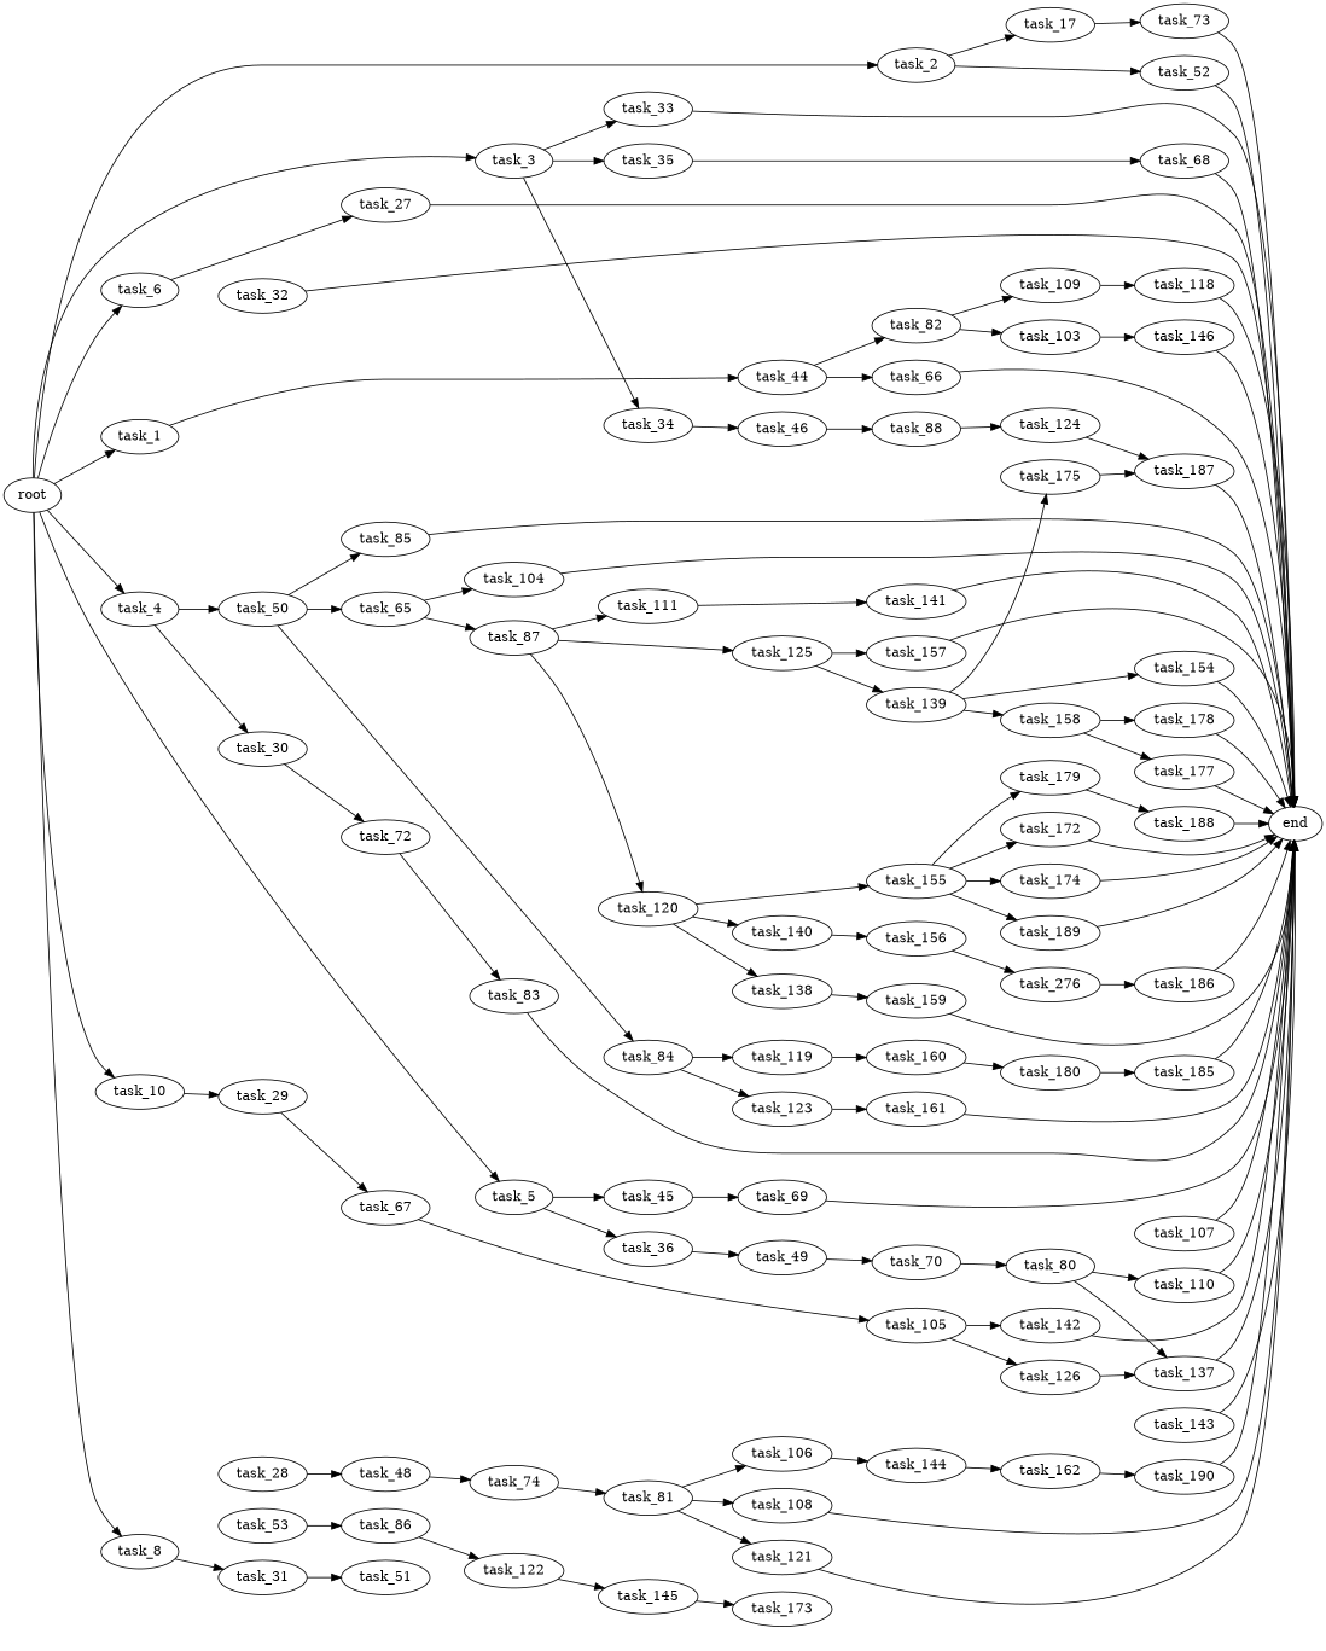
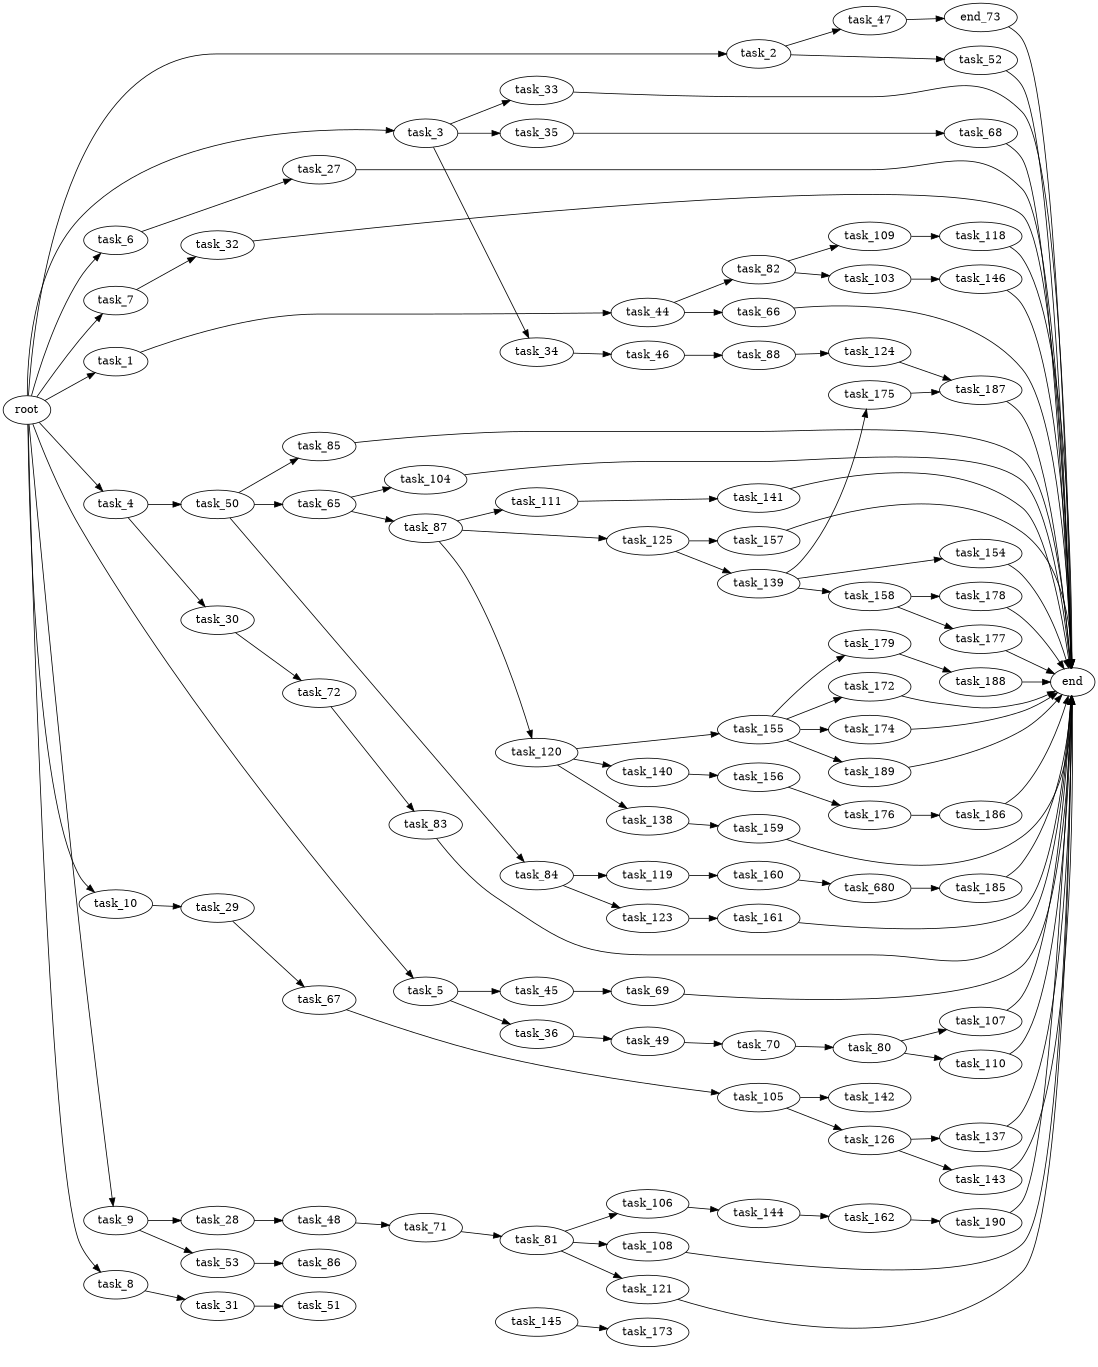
  digraph {
    rankdir=LR
    root
    task_1
    task_2
    task_3
    task_4
    task_5
    task_6
+   task_7
    task_8
+   task_9
    task_10
    task_44
-   task_47 [label=task_17]
+   task_47
    task_52
    task_33
    task_34
    task_35
    task_30
    task_50
    task_36
    task_45
    task_27
    task_32
    task_31
    task_28
    task_53
    task_29
    task_66
    task_82
-   task_73
+   task_73 [label=end_73]
    end
    task_46
    task_68
    task_72
    task_65
    task_84
    task_85
    task_49
    task_69
    task_51
    task_48
    task_86
    task_67
-   task_71 [label=task_74]
+   task_71
    task_105
    task_83
    task_88
    task_70
    task_103
    task_109
    task_124
    task_81
    task_80
    task_87
    task_104
    task_119
    task_123
-   task_122
    task_111
    task_120
    task_125
    task_126
    task_142
    task_107
    task_110
    task_106
    task_108
    task_121
    task_144
    task_146
    task_118
    task_160
    task_161
    task_145
    task_141
    task_138
    task_140
    task_155
    task_139
    task_157
    task_187
    task_137
    task_143
    task_162
-   task_180
+   task_180 [label=task_680]
    task_159
    task_156
    task_172
    task_174
    task_179
    task_189
    task_173
    task_154
    task_158
    task_175
    task_177
    task_178
-   task_176 [label=task_276]
+   task_176
    task_190
    task_188
    task_186
    task_185
    root -> task_1
    root -> task_2
    root -> task_3
    root -> task_4
    root -> task_5
    root -> task_6
+   root -> task_7
    root -> task_8
+   root -> task_9
    root -> task_10
    task_1 -> task_44
    task_2 -> task_47
    task_2 -> task_52
    task_3 -> task_33
    task_3 -> task_34
    task_3 -> task_35
    task_4 -> task_30
    task_4 -> task_50
    task_5 -> task_36
    task_5 -> task_45
    task_6 -> task_27
+   task_7 -> task_32
    task_8 -> task_31
+   task_9 -> task_28
+   task_9 -> task_53
    task_10 -> task_29
    task_44 -> task_66
    task_44 -> task_82
    task_47 -> task_73
    task_52 -> end
    task_33 -> end
    task_34 -> task_46
    task_35 -> task_68
    task_30 -> task_72
    task_50 -> task_65
    task_50 -> task_84
    task_50 -> task_85
    task_36 -> task_49
    task_45 -> task_69
    task_27 -> end
    task_32 -> end
    task_31 -> task_51
    task_28 -> task_48
    task_53 -> task_86
    task_29 -> task_67
    task_66 -> end
    task_82 -> task_103
    task_82 -> task_109
    task_73 -> end
    task_46 -> task_88
    task_68 -> end
    task_72 -> task_83
    task_65 -> task_87
    task_65 -> task_104
    task_84 -> task_119
    task_84 -> task_123
    task_85 -> end
    task_49 -> task_70
    task_69 -> end
    task_48 -> task_71
-   task_86 -> task_122
    task_67 -> task_105
    task_71 -> task_81
    task_105 -> task_126
    task_105 -> task_142
    task_83 -> end
    task_88 -> task_124
    task_70 -> task_80
    task_103 -> task_146
    task_109 -> task_118
    task_124 -> task_187
    task_81 -> task_106
    task_81 -> task_108
    task_81 -> task_121
-   task_80 -> task_137
+   task_80 -> task_107
    task_80 -> task_110
    task_87 -> task_111
    task_87 -> task_120
    task_87 -> task_125
    task_104 -> end
    task_119 -> task_160
    task_123 -> task_161
-   task_122 -> task_145
    task_111 -> task_141
    task_120 -> task_138
    task_120 -> task_140
    task_120 -> task_155
    task_125 -> task_139
    task_125 -> task_157
    task_126 -> task_137
-   task_142 -> end
+   task_126 -> task_143
    task_107 -> end
    task_110 -> end
    task_106 -> task_144
    task_108 -> end
    task_121 -> end
    task_144 -> task_162
    task_146 -> end
    task_118 -> end
    task_160 -> task_180
    task_161 -> end
    task_145 -> task_173
    task_141 -> end
    task_138 -> task_159
    task_140 -> task_156
    task_155 -> task_172
    task_155 -> task_174
    task_155 -> task_179
    task_155 -> task_189
    task_139 -> task_154
    task_139 -> task_158
    task_139 -> task_175
    task_157 -> end
    task_187 -> end
    task_137 -> end
    task_143 -> end
    task_162 -> task_190
    task_180 -> task_185
    task_159 -> end
    task_156 -> task_176
    task_172 -> end
    task_174 -> end
    task_179 -> task_188
    task_189 -> end
    task_154 -> end
    task_158 -> task_177
    task_158 -> task_178
    task_175 -> task_187
    task_177 -> end
    task_178 -> end
    task_176 -> task_186
    task_190 -> end
    task_188 -> end
    task_186 -> end
    task_185 -> end
  }
